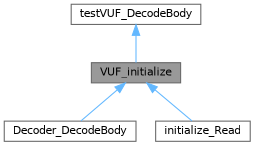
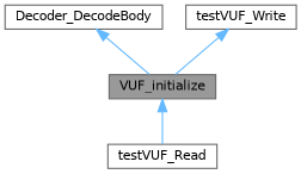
  digraph {
    rankdir=TB
    node [color=grey40 fillcolor=white fontname=Helvetica fontsize=10 shape=box style=filled]
    edge [color=steelblue1 dir=back fontname=Helvetica fontsize=10 labelfontname=Helvetica labelfontsize=10 style=solid]
    n1 [color=gray40 fillcolor=grey60 fontcolor=black height=0.2 label=VUF_initialize width=0.4]
    n2 [height=0.2 label=Decoder_DecodeBody width=0.4]
-   n3 [height=0.2 label=initialize_Read width=0.4]
-   n4 [height=0.2 label=testVUF_DecodeBody width=0.4]
-   n1 -> n2
+   n3 [height=0.2 label=testVUF_Read width=0.4]
+   n4 [height=0.2 label=testVUF_Write width=0.4]
+   n2 -> n1
    n1 -> n3
    n4 -> n1
  }
